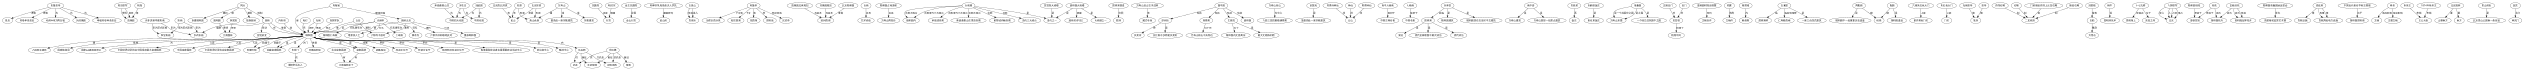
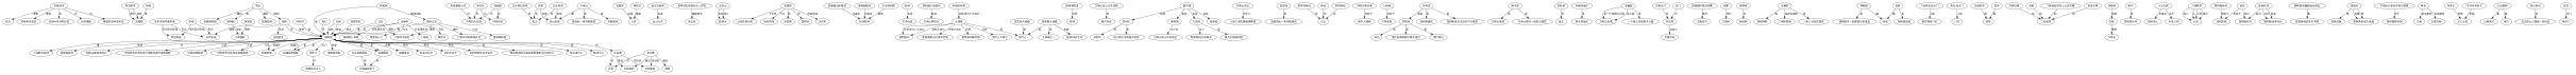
  digraph {
    node [fontname=FangSong]
    edge [fontname=FangSong]
    "乾隆皇帝"
    "皇后"
    "其母孝圣皇后"
    "动用448万两白银"
    "为清漪园"
    "孝敬其母孝圣皇后"
    "英法联军"
    "清漪园"
    "光绪"
    "颐和园"
    "八国联军破坏"
    "国家旅游局"
    n13 [label="国家4A级旅游景区"]
    "中国世界纪录协会中国现存最大皇家园林"
    "中国皇家园林"
    "中国世界纪录协会皇家园林"
    "乾隆时期"
    "始建皇家园林"
    "皇家园林"
    "清漪园景观"
    "东宫门"
    "文昌阁"
    "战略规划"
    "桂花文化节"
    "秋韵文化节"
    "颐和秋韵桂花文化节"
    "晚清最高统治者在最重要政治活动中心"
    "统治者中心"
    "晚清中心"
    "江南园林影子"
    "清朝帝后出入"
    "武圣"
    "昆明湖西"
    "文武辅弼"
    n35 [label="岁生日"]
    "中国四大名园"
    "中国名园"
    "承德避暑山庄"
    "拙政园"
    "郊原"
    "瓮山"
    "燕山余脉"
    "北京西北郊原"
    "北京郊原"
    "完颜亮"
    "行宫"
    "金主完颜亮"
    "金山行宫"
    "明孝宗乳母助圣夫人罗氏"
    "瓮山前"
    "明武宗"
    "玉泉山"
    "西湖水"
    "乾隆帝"
    "治理京西水系"
    "拓挖西湖"
    "挖西湖"
    "昆明池"
    "汉武帝"
    "清漪园总体规划"
    "杭州西湖"
    "清漪园规划"
    "绘画"
    "艺术价值"
    "慈禧"
    "苏式彩画"
    "宫廷政变"
    "彩画"
    "和玺彩画"
    "许多房屋亭廊彩画"
    "内务府"
    "颐和园占地面积"
    "万寿山两部分"
    "宜芸馆大戏楼"
    "清代之一"
    "大戏楼"
    "紫禁城内畅音阁"
    "清代三大戏台"
    "德和园内"
    "承德清音阁"
    "承德避暑山庄里清音阁"
    "德和园大戏楼"
    "大戏楼之一"
    n84 [label="慈禧90岁生日"]
    "昆明湖西堤"
    "西湖"
    "万寿山后山古木成林"
    "藏式寺庙"
    "苏州街"
    "买卖街"
    "仿江南水乡而建买卖街"
    "万寿山"
    "宗教建筑"
    "最高处一座宗教建筑"
    "万寿山前山"
    "八面三层四重檐佛香阁"
    "智慧海"
    "顶最高处一座宗教建筑"
    "佛香阁"
    "万寿山前山中央部位"
    "郭璞诗神仙"
    "云山"
    "神仙"
    "郭璞神仙"
    "画中人物画"
    "中国古典名著"
    "人物画"
    "中国名著"
    "昆明湖"
    "湖泊"
    "清代皇家诸园中最大湖泊"
    "清代湖泊"
    "画中游"
    "万寿山建筑"
    "万寿山西部一组景点建筑"
    "宫廷菜"
    "饭庄"
    "听鹂馆饭庄"
    "著名系饭庄"
    "谐趣园"
    "万寿山东麓"
    "一个独立成区园中之园"
    "乐寿堂"
    "颐和园建筑"
    "颐和园居住生活区中主建筑"
    "宜芸馆"
    "乾隆年间"
    "清漪园时陈设档案"
    "文物百件"
    "档案"
    "文物件"
    "紫禁城"
    "畅音阁"
    "玉澜堂"
    "昆明湖畔"
    "仁寿殿西南"
    "一座三合院式建筑"
    "正殿后门"
    "后门"
    "两配殿"
    "颐和园中一处重要历史遗迹"
    "砖墙"
    "配殿"
    "颐和园遗迹"
    "六扇朱红色大门"
    "整齐黄色门钉"
    "朱红色大门"
    "门钉"
    "光绪皇帝"
    "笔亲"
    "皇帝"
    "丹陛石雕"
    "二龙戏珠"
    "石雕"
    "门前御道丹陛上云龙石雕"
    "御道石雕"
    "清晏舫"
    "石舫"
    "大理石"
    "乾隆"
    "文昌院"
    "颐和园内文昌阁东"
    "最大文物陈列馆"
    "宿云檐"
    "辅弼"
    "铜牛"
    "昆明湖东岸"
    "十七孔桥"
    "昆明湖上"
    "东堤之间"
    "八国联军"
    "北京"
    "颐和园桂花"
    "清朝宫廷"
    "桂花"
    "颐和园花卉"
    "盆栽桂花"
    "颐和园品牌花卉"
    "颐和园谐趣园涵远堂会"
    "首届梅花盆景艺术展"
    "清政府"
    "西苑设施"
    "西苑两处电力设施"
    "电灯"
    "光绪帝"
    "仁寿殿"
    "康有为"
    "颐和园仁寿殿"
    "维新派人士"
    "俄国军队"
    "中国近代著名学者王国维"
    "颐和园昆明湖"
    "噪音"
    "文物"
    "古建文物"
    "园中园"
    "德和园"
    "同治"
    "修建颐和园"
    "圆明园"
    "抵制慈禧"
    "江南园林"
    "恭亲王"
    "王公大臣"
    "1874年恭亲王"
    "北京颐和园"
    "北京皇家园林"
    "静宜园"
    "北京园林"
    "山寨南方"
    "南方"
    "景山前街"
    "北京景山公园南一条街道"
    "故宫"
    "神武门"
    "阎敬铭"
    "慈禧太后"
    "户部尚书阎敬铭反对"
    "户部尚书反对"
    "重修颐和园"
    "太后"
    "乾隆皇帝" -> "皇后" [label="孝敬"]
    "乾隆皇帝" -> "其母孝圣皇后" [label="孝敬"]
    "乾隆皇帝" -> "动用448万两白银" [label="为"]
    "乾隆皇帝" -> "为清漪园" [label="为"]
    "乾隆皇帝" -> "孝敬其母孝圣皇后" [label="为"]
    "英法联军" -> "清漪园" [label="焚毁"]
    "英法联军" -> "清漪园" [label="烧毁"]
    "光绪" -> "颐和园" [label="重建"]
    "光绪" -> "颐和园" [label="改称"]
    "颐和园" -> "八国联军破坏" [label="遭"]
    "颐和园" -> "国家旅游局" [label="批准"]
    "颐和园" -> n13 [label="为"]
    "颐和园" -> "中国世界纪录协会中国现存最大皇家园林" [label="入选"]
    "颐和园" -> "中国皇家园林" [label="入选"]
    "颐和园" -> "中国世界纪录协会皇家园林" [label="入选"]
    "颐和园" -> "乾隆时期" [label="始建于"]
    "颐和园" -> "乾隆时期" [label="始建于"]
    "颐和园" -> "始建皇家园林" [label="是"]
    "颐和园" -> "始建皇家园林" [label="是"]
    "颐和园" -> "皇家园林" [label="是"]
    "颐和园" -> "皇家园林" [label="是"]
    "颐和园" -> "清漪园景观" [label="恢复"]
    "颐和园" -> "东宫门" [label="大门"]
    "颐和园" -> "文昌阁" [label="内"]
    "颐和园" -> "战略规划" [label="发展"]
    "颐和园" -> "桂花文化节" [label="举办"]
    "颐和园" -> "秋韵文化节" [label="举办"]
    "颐和园" -> "颐和秋韵桂花文化节" [label="举办"]
    "颐和园" -> "晚清最高统治者在最重要政治活动中心" [label="是"]
    "颐和园" -> "统治者中心" [label="是"]
    "颐和园" -> "晚清中心" [label="是"]
    "皇家园林" -> "江南园林影子" [label="有"]
    "东宫门" -> "清朝帝后出入" [label="供"]
    "文昌阁" -> "武圣" [label="供"]
    "文昌阁" -> "昆明湖西" [label="供武圣"]
    "文昌阁" -> "文武辅弼" [label="象征"]
    n35 -> "中国四大名园" [label="为"]
    n35 -> "中国名园" [label="为"]
    "承德避暑山庄" -> "中国四大名园" [label="为"]
    "拙政园" -> "中国四大名园" [label="为"]
    "拙政园" -> "中国名园" [label="为"]
    "郊原" -> "瓮山" [label="有"]
    "郊原" -> "燕山余脉" [label="有湖"]
    "北京西北郊原" -> "瓮山" [label="有"]
-   "北京郊原" -> "瓮山" [label="发源"]
+   "北京郊原" -> "瓮山" [label="有"]
    "北京郊原" -> "燕山余脉" [label="有湖"]
    "完颜亮" -> "行宫" [label="设置"]
    "金主完颜亮" -> "金山行宫" [label="设置"]
    "明孝宗乳母助圣夫人罗氏" -> "瓮山前" [label="建圆静寺"]
    "明武宗" -> "行宫" [label="修建"]
    "玉泉山" -> "西湖水" [label="发源"]
    "玉泉山" -> "西湖水" [label="流入"]
    "乾隆帝" -> "治理京西水系" [label="下令拓"]
    "乾隆帝" -> "拓挖西湖" [label="下令"]
    "乾隆帝" -> "挖西湖" [label="拓"]
    "乾隆帝" -> "昆明池" [label="挖"]
    "乾隆帝" -> "汉武帝" [label="挖昆明池"]
    "清漪园总体规划" -> "杭州西湖" [label="为蓝本"]
    "清漪园规划" -> "杭州西湖" [label="为蓝本"]
    "绘画" -> "艺术价值" [label="具有"]
    "慈禧" -> "颐和园" [label="修复"]
    "慈禧" -> "颐和园" [label="在"]
    "慈禧" -> "苏式彩画" [label="偏爱"]
    "慈禧" -> "宫廷政变" [label="发动"]
    "彩画" -> "苏式彩画" [label="变为"]
    "彩画" -> "和玺彩画" [label="变为苏式彩画"]
    "许多房屋亭廊彩画" -> "苏式彩画" [label="变为"]
    "许多房屋亭廊彩画" -> "和玺彩画" [label="变为苏式彩画"]
    "内务府" -> "颐和园" [label="改"]
    "颐和园占地面积" -> "万寿山两部分" [label="组成"]
    "宜芸馆大戏楼" -> "清代之一" [label="是"]
    "大戏楼" -> "清代之一" [label="是"]
    "大戏楼" -> "紫禁城内畅音阁" [label="合称"]
    "大戏楼" -> "清代三大戏台" [label="合称"]
    "大戏楼" -> "德和园内" [label="合称大戏台"]
    "大戏楼" -> "德和园内" [label="合称清代三大戏台"]
-   "大戏楼" -> "承德清音阁" [label="合称清代三大戏台"]
+   "承德清音阁" -> "大戏楼" [label="合称清代三大戏台"]
    "大戏楼" -> "承德避暑山庄里清音阁" [label="合称大戏台"]
    "德和园大戏楼" -> "清代之一" [label="是"]
    "德和园大戏楼" -> "大戏楼之一" [label="是"]
    "德和园大戏楼" -> n84 [label="修建"]
    "昆明湖西堤" -> "西湖" [label="仿照"]
    "万寿山后山古木成林" -> "藏式寺庙" [label="有"]
    "苏州街" -> "买卖街" [label="称"]
    "苏州街" -> "仿江南水乡而建买卖街" [label="是"]
    "万寿山" -> "燕山余脉" [label="属"]
    "万寿山" -> "宗教建筑" [label="顶"]
    "万寿山" -> "最高处一座宗教建筑" [label="顶"]
    "万寿山前山" -> "八面三层四重檐佛香阁" [label="为中心"]
    "智慧海" -> "顶最高处一座宗教建筑" [label="是"]
    "佛香阁" -> "万寿山前山中央部位" [label="位于在"]
    "郭璞诗神仙" -> "云山" [label="排"]
    "神仙" -> "云山" [label="排"]
    "郭璞神仙" -> "云山" [label="排"]
-   "画中人物画" -> "中国古典名著" [label="取材于"]
+   "中国古典名著" -> "画中人物画" [label="取材于"]
    "人物画" -> "中国名著" [label="取材于"]
    "昆明湖" -> "湖泊" [label="是"]
    "昆明湖" -> "清代皇家诸园中最大湖泊" [label="是"]
    "昆明湖" -> "清代湖泊" [label="是"]
    "画中游" -> "万寿山建筑" [label="是"]
    "画中游" -> "万寿山西部一组景点建筑" [label="是"]
    "宫廷菜" -> "饭庄" [label="系"]
    "听鹂馆饭庄" -> "著名系饭庄" [label="是"]
    "谐趣园" -> "万寿山东麓" [label="是一个成园中之园"]
    "谐趣园" -> "万寿山东麓" [label="是之园"]
    "谐趣园" -> "一个独立成区园中之园" [label="是"]
    "乐寿堂" -> "昆明湖" [label="面临"]
    "乐寿堂" -> "颐和园建筑" [label="是"]
    "乐寿堂" -> "颐和园居住生活区中主建筑" [label="是"]
    "宜芸馆" -> "乾隆年间" [label="始建于"]
    "清漪园时陈设档案" -> "文物百件" [label="陈列"]
    "档案" -> "文物件" [label="陈列"]
    "紫禁城" -> "畅音阁" [label="内"]
    "玉澜堂" -> "昆明湖畔" [label="临"]
    "玉澜堂" -> "仁寿殿西南" [label="临昆明湖畔"]
    "玉澜堂" -> "一座三合院式建筑" [label="是"]
    "正殿后门" -> "宜芸馆" [label="对"]
    "后门" -> "宜芸馆" [label="对"]
    "两配殿" -> "颐和园中一处重要历史遗迹" [label="是"]
    "两配殿" -> "砖墙" [label="砌"]
    "配殿" -> "砖墙" [label="砌"]
    "配殿" -> "颐和园遗迹" [label="是"]
    "六扇朱红色大门" -> "整齐黄色门钉" [label="上嵌"]
    "朱红色大门" -> "门钉" [label="上嵌"]
    "光绪皇帝" -> "笔亲" [label="御"]
    "皇帝" -> "笔亲" [label="御"]
    "丹陛石雕" -> "二龙戏珠" [label="刻"]
    "石雕" -> "二龙戏珠" [label="刻"]
    "门前御道丹陛上云龙石雕" -> "二龙戏珠" [label="刻"]
    "御道石雕" -> "二龙戏珠" [label="刻"]
    "清晏舫" -> "石舫" [label="俗称"]
    "石舫" -> "大理石" [label="雕刻"]
    "乾隆" -> "清漪园" [label="修"]
    "文昌院" -> "颐和园内文昌阁东" [label="位于"]
    "文昌院" -> "最大文物陈列馆" [label="是"]
    "宿云檐" -> "武圣" [label="供"]
    "宿云檐" -> "昆明湖西" [label="供武圣"]
    "宿云檐" -> "文武辅弼" [label="象征"]
    "宿云檐" -> "辅弼" [label="象征"]
    "铜牛" -> "昆明湖东岸" [label="设"]
    "十七孔桥" -> "昆明湖上" [label="坐落在"]
    "十七孔桥" -> "东堤之间" [label="位于"]
    "八国联军" -> "北京" [label="攻入"]
    "八国联军" -> "北京" [label="入"]
    "八国联军" -> "北京" [label="入侵"]
    "八国联军" -> "北京" [label="侵占"]
    "颐和园桂花" -> "清朝宫廷" [label="来源于"]
    "桂花" -> "清朝宫廷" [label="来源于"]
    "桂花" -> "颐和园花卉" [label="成为"]
    "盆栽桂花" -> "颐和园花卉" [label="成为"]
    "盆栽桂花" -> "颐和园品牌花卉" [label="成为"]
    "盆栽桂花" -> "颐和园品牌花卉" [label="发展"]
-   "颐和园谐趣园涵远堂会" -> "首届梅花盆景艺术展" [label="举办"]
+   "颐和园谐趣园涵远堂会" -> "首届梅花盆景艺术展" [label="遭"]
    "清政府" -> "西苑设施" [label="修"]
    "清政府" -> "西苑两处电力设施" [label="筹银"]
    "清政府" -> "西苑两处电力设施" [label="修"]
    "电灯" -> "颐和园" [label="亮"]
    "光绪帝" -> "颐和园" [label="赴"]
    "光绪帝" -> "仁寿殿" [label="召见康有为"]
    "光绪帝" -> "康有为" [label="召见"]
    "光绪帝" -> "颐和园仁寿殿" [label="召见康有为"]
    "光绪帝" -> "维新派人士" [label="召见"]
    "俄国军队" -> "颐和园" [label="侵占"]
    "中国近代著名学者王国维" -> "颐和园昆明湖" [label="沉于"]
    "噪音" -> "文物" [label="造成影响"]
    "噪音" -> "古建文物" [label="造成影响"]
    "园中园" -> "苏州街" [label="包括"]
    "园中园" -> "佛香阁" [label="包括"]
    "园中园" -> "文昌院" [label="包括"]
    "园中园" -> "德和园" [label="包括"]
    "同治" -> "慈禧" [label="抵制"]
    "同治" -> "修建颐和园" [label="遭到"]
    "同治" -> "圆明园" [label="修"]
    "同治" -> "抵制慈禧" [label="遭到"]
    "圆明园" -> "江南园林" [label="青睐"]
    "恭亲王" -> "王公大臣" [label="率领"]
    "1874年恭亲王" -> "王公大臣" [label="率领"]
    "北京颐和园" -> "杭州西湖" [label="复制"]
    "北京皇家园林" -> "江南园林影子" [label="有"]
    "静宜园" -> "江南园林" [label="青睐"]
    "北京园林" -> "山寨南方" [label="要"]
    "北京园林" -> "南方" [label="要"]
    "景山前街" -> "北京景山公园南一条街道" [label="是"]
    "故宫" -> "神武门" [label="北门"]
    "阎敬铭" -> "颐和园" [label="修"]
    "阎敬铭" -> "慈禧太后" [label="修颐和园"]
    "慈禧太后" -> "颐和园" [label="修"]
    "慈禧太后" -> "户部尚书阎敬铭反对" [label="遭到"]
    "慈禧太后" -> "户部尚书反对" [label="遭到"]
    "慈禧太后" -> "重修颐和园" [label="打算"]
    "太后" -> "颐和园" [label="修"]
    "太后" -> "户部尚书反对" [label="遭到"]
  }
